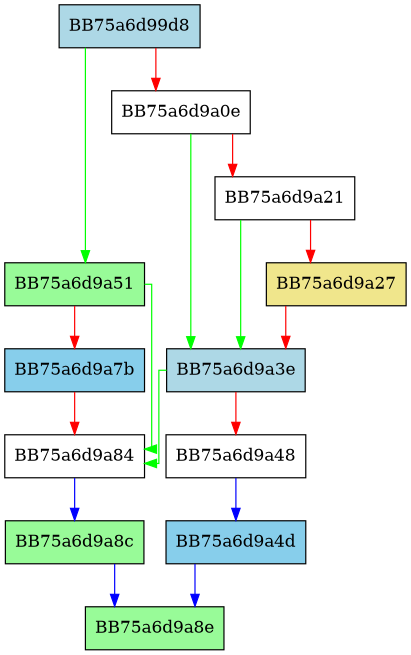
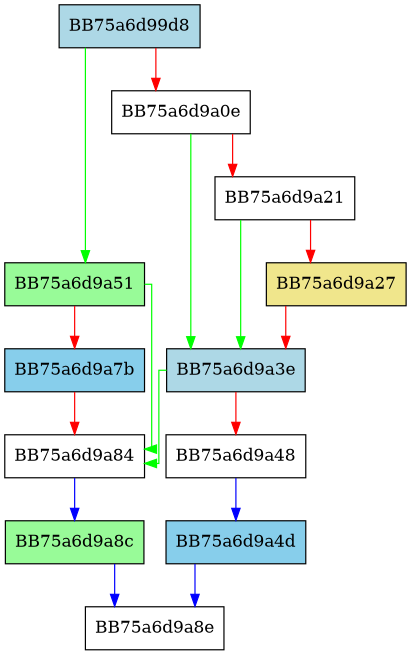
  digraph {
    splines=ortho
    node [fillcolor=white shape=box style=filled]
    edge [color=red]
    BB75a6d99d8 [fillcolor=lightblue]
    BB75a6d9a51 [fillcolor=palegreen]
    BB75a6d9a0e
    BB75a6d9a84
    BB75a6d9a7b [fillcolor=skyblue]
    BB75a6d9a3e [fillcolor=lightblue]
    BB75a6d9a21
    BB75a6d9a8c [fillcolor=palegreen]
    BB75a6d9a48
    BB75a6d9a27 [fillcolor=khaki]
    BB75a6d9a4d [fillcolor=skyblue]
-   BB75a6d9a8e [fillcolor=palegreen]
+   BB75a6d9a8e
    BB75a6d99d8 -> BB75a6d9a51 [color=green]
    BB75a6d99d8 -> BB75a6d9a0e
    BB75a6d9a51 -> BB75a6d9a84 [color=green]
    BB75a6d9a51 -> BB75a6d9a7b
    BB75a6d9a0e -> BB75a6d9a3e [color=green]
    BB75a6d9a0e -> BB75a6d9a21
    BB75a6d9a84 -> BB75a6d9a8c [color=blue]
    BB75a6d9a7b -> BB75a6d9a84
    BB75a6d9a3e -> BB75a6d9a84 [color=green]
    BB75a6d9a3e -> BB75a6d9a48
    BB75a6d9a21 -> BB75a6d9a3e [color=green]
    BB75a6d9a21 -> BB75a6d9a27
    BB75a6d9a8c -> BB75a6d9a8e [color=blue]
    BB75a6d9a48 -> BB75a6d9a4d [color=blue]
    BB75a6d9a27 -> BB75a6d9a3e
    BB75a6d9a4d -> BB75a6d9a8e [color=blue]
  }
